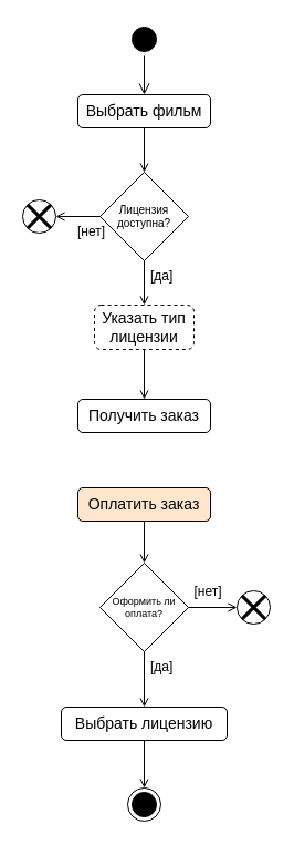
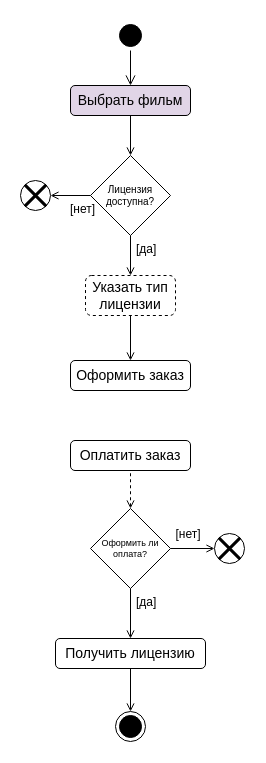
  <mxCell id="0" />
  <mxCell id="1" parent="0" />
- <mxCell id="2" value="Выбрать фильм" style="rounded=1;whiteSpace=wrap;html=1;fontSize=14;" vertex="1" parent="1"><mxGeometry x="70" y="85" width="120" height="30" as="geometry" /></mxCell>
+ <mxCell id="2" value="Выбрать фильм" style="rounded=1;whiteSpace=wrap;html=1;fontSize=14;fillColor=#e1d5e7;" vertex="1" parent="1"><mxGeometry x="70" y="85" width="120" height="30" as="geometry" /></mxCell>
  <mxCell id="3" value="Указать тип лицензии" style="rounded=1;whiteSpace=wrap;html=1;fontSize=14;dashed=1;" vertex="1" parent="1"><mxGeometry x="85" y="275" width="90" height="40" as="geometry" /></mxCell>
- <mxCell id="4" value="Получить заказ" style="rounded=1;whiteSpace=wrap;html=1;fontSize=14;" vertex="1" parent="1"><mxGeometry x="70" y="360" width="120" height="30" as="geometry" /></mxCell>
- <mxCell id="5" value="Оплатить заказ" style="rounded=1;whiteSpace=wrap;html=1;fontSize=14;fillColor=#ffe6cc;" vertex="1" parent="1"><mxGeometry x="70" y="440" width="120" height="30" as="geometry" /></mxCell>
- <mxCell id="6" value="Выбрать лицензию" style="rounded=1;whiteSpace=wrap;html=1;fontSize=14;" vertex="1" parent="1"><mxGeometry x="55" y="638" width="150" height="30" as="geometry" /></mxCell>
+ <mxCell id="4" value="Оформить заказ" style="rounded=1;whiteSpace=wrap;html=1;fontSize=14;" vertex="1" parent="1"><mxGeometry x="70" y="360" width="120" height="30" as="geometry" /></mxCell>
+ <mxCell id="5" value="Оплатить заказ" style="rounded=1;whiteSpace=wrap;html=1;fontSize=14;" vertex="1" parent="1"><mxGeometry x="70" y="440" width="120" height="30" as="geometry" /></mxCell>
+ <mxCell id="6" value="Получить лицензию" style="rounded=1;whiteSpace=wrap;html=1;fontSize=14;" vertex="1" parent="1"><mxGeometry x="55" y="638" width="150" height="30" as="geometry" /></mxCell>
  <mxCell id="7" value="" style="ellipse;html=1;shape=startState;fillColor=#000000;strokeColor=#000000;" vertex="1" parent="1"><mxGeometry x="115" y="20" width="30" height="30" as="geometry" /></mxCell>
  <mxCell id="8" value="" style="edgeStyle=orthogonalEdgeStyle;html=1;verticalAlign=bottom;endArrow=open;endSize=8;strokeColor=#000000;rounded=0;entryX=0.5;entryY=0;entryDx=0;entryDy=0;" edge="1" source="7" parent="1" target="2"><mxGeometry relative="1" as="geometry"><mxPoint x="130" y="75" as="targetPoint" /></mxGeometry></mxCell>
  <mxCell id="9" value="" style="ellipse;html=1;shape=endState;fillColor=#000000;strokeColor=#000000;" vertex="1" parent="1"><mxGeometry x="115" y="711" width="30" height="30" as="geometry" /></mxCell>
  <mxCell id="10" value="Лицензия доступна?" style="rhombus;whiteSpace=wrap;html=1;strokeColor=default;fontSize=10;" vertex="1" parent="1"><mxGeometry x="90" y="155" width="80" height="80" as="geometry" /></mxCell>
  <mxCell id="11" value="" style="ellipse;whiteSpace=wrap;html=1;aspect=fixed;" vertex="1" parent="1"><mxGeometry x="20" y="180" width="30" height="30" as="geometry" /></mxCell>
  <mxCell id="12" value="" style="shape=umlDestroy;whiteSpace=wrap;html=1;strokeWidth=3;targetShapes=umlLifeline;" vertex="1" parent="1"><mxGeometry x="24.4" y="184.39" width="21.21" height="21.21" as="geometry" /></mxCell>
  <mxCell id="13" value="" style="endArrow=none;html=1;rounded=0;entryX=0.5;entryY=1;entryDx=0;entryDy=0;exitX=0.5;exitY=0;exitDx=0;exitDy=0;startArrow=open;startFill=0;" edge="1" parent="1" source="10" target="2"><mxGeometry width="50" height="50" relative="1" as="geometry"><mxPoint x="320" y="285" as="sourcePoint" /><mxPoint x="370" y="235" as="targetPoint" /></mxGeometry></mxCell>
  <mxCell id="14" value="" style="endArrow=none;html=1;rounded=0;entryX=0;entryY=0.5;entryDx=0;entryDy=0;exitX=1;exitY=0.5;exitDx=0;exitDy=0;startArrow=open;startFill=0;" edge="1" parent="1" source="11" target="10"><mxGeometry width="50" height="50" relative="1" as="geometry"><mxPoint x="40" y="225" as="sourcePoint" /><mxPoint x="190" y="205" as="targetPoint" /></mxGeometry></mxCell>
  <mxCell id="15" value="[нет]" style="text;strokeColor=none;fillColor=none;align=left;verticalAlign=top;spacingLeft=4;spacingRight=4;overflow=hidden;rotatable=0;points=[[0,0.5],[1,0.5]];portConstraint=eastwest;fontSize=12;" vertex="1" parent="1"><mxGeometry x="64" y="195" width="40" height="28" as="geometry" /></mxCell>
  <mxCell id="16" value="" style="endArrow=none;html=1;rounded=0;entryX=0.5;entryY=1;entryDx=0;entryDy=0;exitX=0.5;exitY=0;exitDx=0;exitDy=0;startArrow=open;startFill=0;" edge="1" parent="1" source="3" target="10"><mxGeometry width="50" height="50" relative="1" as="geometry"><mxPoint x="140" y="165" as="sourcePoint" /><mxPoint x="140" y="125" as="targetPoint" /></mxGeometry></mxCell>
  <mxCell id="17" value="" style="endArrow=none;html=1;rounded=0;entryX=0.5;entryY=1;entryDx=0;entryDy=0;exitX=0.5;exitY=0;exitDx=0;exitDy=0;startArrow=open;startFill=0;" edge="1" parent="1" source="4" target="3"><mxGeometry width="50" height="50" relative="1" as="geometry"><mxPoint x="150" y="175" as="sourcePoint" /><mxPoint x="150" y="135" as="targetPoint" /></mxGeometry></mxCell>
- <mxCell id="18" value="" style="endArrow=none;html=1;rounded=0;entryX=0.5;entryY=1;entryDx=0;entryDy=0;startArrow=open;startFill=0;exitX=0.5;exitY=0;exitDx=0;exitDy=0;" edge="1" parent="1" source="21" target="5"><mxGeometry width="50" height="50" relative="1" as="geometry"><mxPoint x="189" y="498" as="sourcePoint" /><mxPoint x="170" y="155" as="targetPoint" /></mxGeometry></mxCell>
+ <mxCell id="18" value="" style="endArrow=none;html=1;rounded=0;entryX=0.5;entryY=1;entryDx=0;entryDy=0;startArrow=open;startFill=0;exitX=0.5;exitY=0;exitDx=0;exitDy=0;dashed=1;" edge="1" parent="1" source="21" target="5"><mxGeometry width="50" height="50" relative="1" as="geometry"><mxPoint x="189" y="498" as="sourcePoint" /><mxPoint x="170" y="155" as="targetPoint" /></mxGeometry></mxCell>
  <mxCell id="19" value="" style="endArrow=none;html=1;rounded=0;entryX=0.5;entryY=1;entryDx=0;entryDy=0;exitX=0.5;exitY=0;exitDx=0;exitDy=0;startArrow=open;startFill=0;" edge="1" parent="1" source="9" target="6"><mxGeometry width="50" height="50" relative="1" as="geometry"><mxPoint x="180" y="323" as="sourcePoint" /><mxPoint x="180" y="283" as="targetPoint" /></mxGeometry></mxCell>
  <mxCell id="20" value="[да]" style="text;strokeColor=none;fillColor=none;align=left;verticalAlign=top;spacingLeft=4;spacingRight=4;overflow=hidden;rotatable=0;points=[[0,0.5],[1,0.5]];portConstraint=eastwest;fontSize=12;" vertex="1" parent="1"><mxGeometry x="130" y="235" width="35" height="28" as="geometry" /></mxCell>
  <mxCell id="21" value="Оформить ли оплата?" style="rhombus;whiteSpace=wrap;html=1;strokeColor=default;fontSize=9;" vertex="1" parent="1"><mxGeometry x="90" y="508" width="80" height="80" as="geometry" /></mxCell>
  <mxCell id="22" value="[да]" style="text;strokeColor=none;fillColor=none;align=left;verticalAlign=top;spacingLeft=4;spacingRight=4;overflow=hidden;rotatable=0;points=[[0,0.5],[1,0.5]];portConstraint=eastwest;fontSize=12;" vertex="1" parent="1"><mxGeometry x="130" y="588" width="35" height="28" as="geometry" /></mxCell>
  <mxCell id="23" value="[нет]" style="text;strokeColor=none;fillColor=none;align=left;verticalAlign=top;spacingLeft=4;spacingRight=4;overflow=hidden;rotatable=0;points=[[0,0.5],[1,0.5]];portConstraint=eastwest;fontSize=12;" vertex="1" parent="1"><mxGeometry x="169.5" y="520" width="40" height="28" as="geometry" /></mxCell>
  <mxCell id="24" value="" style="ellipse;whiteSpace=wrap;html=1;aspect=fixed;" vertex="1" parent="1"><mxGeometry x="214" y="533" width="30" height="30" as="geometry" /></mxCell>
  <mxCell id="25" value="" style="shape=umlDestroy;whiteSpace=wrap;html=1;strokeWidth=3;targetShapes=umlLifeline;" vertex="1" parent="1"><mxGeometry x="218.4" y="537.39" width="21.21" height="21.21" as="geometry" /></mxCell>
  <mxCell id="26" value="" style="endArrow=none;html=1;rounded=0;exitX=0;exitY=0.5;exitDx=0;exitDy=0;startArrow=open;startFill=0;entryX=1;entryY=0.5;entryDx=0;entryDy=0;" edge="1" parent="1" source="24" target="21"><mxGeometry width="50" height="50" relative="1" as="geometry"><mxPoint x="39" y="558" as="sourcePoint" /><mxPoint x="179" y="558" as="targetPoint" /></mxGeometry></mxCell>
  <mxCell id="27" value="" style="endArrow=none;html=1;rounded=0;entryX=0.5;entryY=1;entryDx=0;entryDy=0;startArrow=open;startFill=0;exitX=0.5;exitY=0;exitDx=0;exitDy=0;" edge="1" parent="1" source="6" target="21"><mxGeometry width="50" height="50" relative="1" as="geometry"><mxPoint x="140" y="518" as="sourcePoint" /><mxPoint x="140" y="480" as="targetPoint" /></mxGeometry></mxCell>
